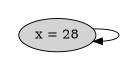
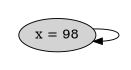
  strict digraph {
    nodesep=0.35
-   n1 [label="x = 28" style=filled]
+   n1 [label="x = 98" style=filled]
    subgraph cluster_1 {
      color=white
      subgraph sub_2 {
        color=white
        rank=same
        n1
      }
    }
    n1 -> n1 [color=black fontcolor=black]
  }
